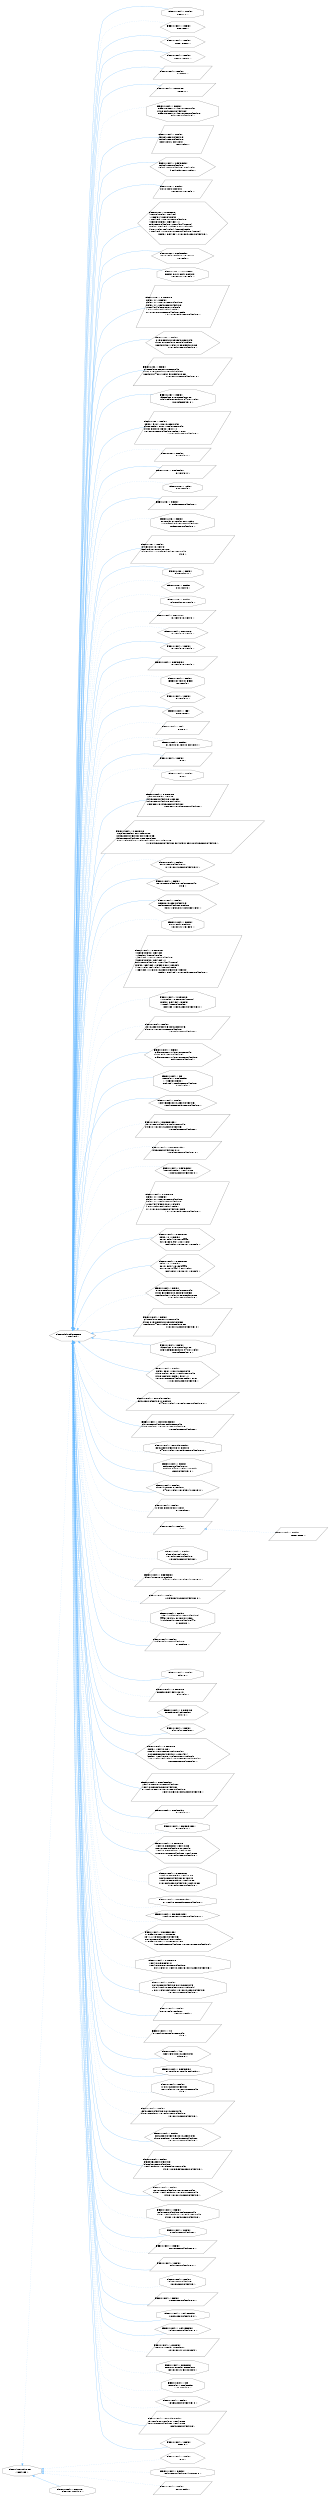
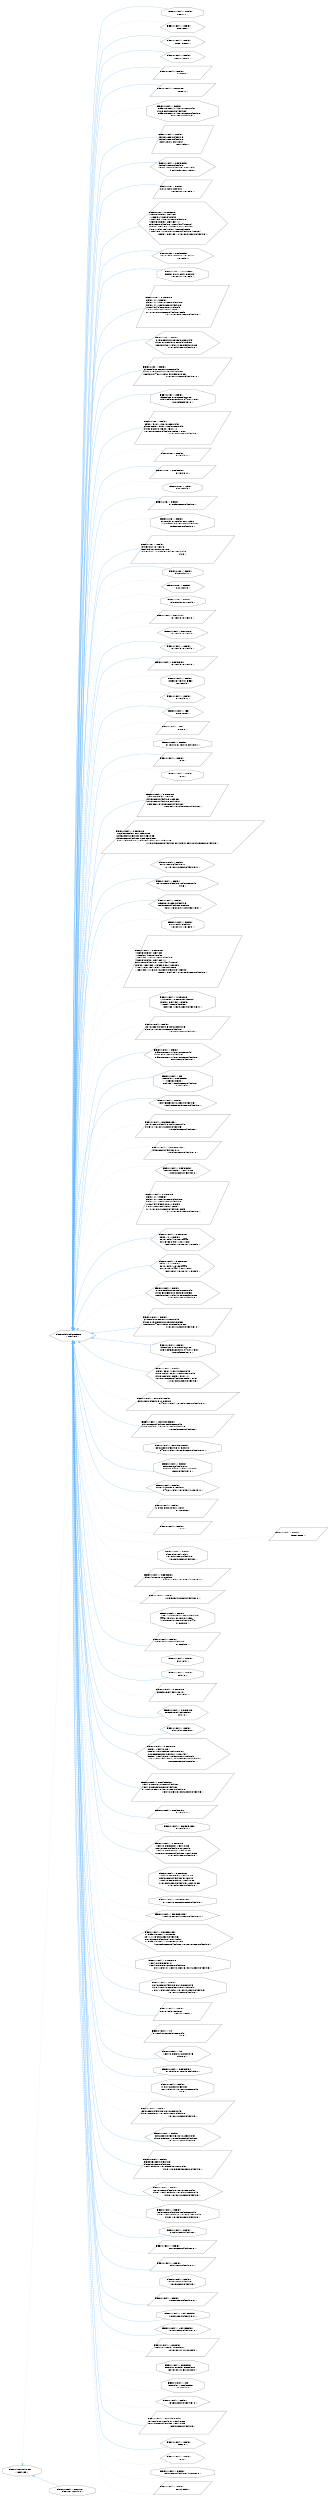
  digraph {
    rankdir=LR
    node [color=grey40 fillcolor=white fontname=Helvetica fontsize=10 shape=parallelogram style=filled]
    edge [color=steelblue1 dir=back fontname=Helvetica fontsize=10 labelfontname=Helvetica labelfontsize=10 style=solid]
    n1 [height=0.2 label="Eigen::internal::type\l\< Derived \>" shape=octagon width=0.4]
    n2 [height=0.2 label="Eigen::PlainObjectBase\l\< Derived \>" shape=hexagon width=0.4]
    n3 [height=0.2 label="Eigen::Matrix\< SCALAR,\l Eigen::Dynamic, 1 \>" shape=octagon width=0.4]
    n4 [height=0.2 label="Eigen::Array\< Scalar,\l Rows, Cols, Options,\l MaxRows, MaxCols \>" width=0.4]
    n5 [height=0.2 label="Eigen::Array\< typename\l internal::traits\< Derived\l \>::Scalar, internal::traits\l\< Derived \>::RowsAtCompileTime,\l internal::traits\< Derived \>::\lColsAtCompileTime, AutoAlign\|(internal\l::traits\< Derived \>::Flags &RowMajorBit\l ? RowMajor :ColMajor), internal::traits\l\< Derived \>::MaxRowsAtCompileTime, internal\l::traits\< Derived \>::MaxColsAtCompileTime \>" shape=hexagon width=0.4]
    n6 [height=0.2 label="Eigen::Array\< RealScalar,\l Rows, Cols, Options, MaxRows,\l MaxCols \>" shape=hexagon width=0.4]
    n7 [height=0.2 label="Eigen::Array\< NonInteger\lScalar, Rows, Cols, Options,\l MaxRows, MaxCols \>" shape=octagon width=0.4]
    n8 [height=0.2 label="Eigen::Array\< typename\l traits\< T \>::Scalar,\l traits\< T \>::RowsAtCompileTime,\l traits\< T \>::ColsAtCompileTime,\l AutoAlign\|(Flags &RowMajorBit\l ? RowMajor :ColMajor), traits\<\l T \>::MaxRowsAtCompileTime, traits\l\< T \>::MaxColsAtCompileTime \>" width=0.4]
    n9 [height=0.2 label="Eigen::Array\< Scalar,\l 1, ExpressionType::ColsAtCompile\lTime, ExpressionType::PlainObject\l::Options\|RowMajor, 1, ExpressionType\l::MaxColsAtCompileTime \>" shape=hexagon width=0.4]
    n10 [height=0.2 label="Eigen::Array\< Scalar,\l ExpressionType::RowsAtCompile\lTime, 1, ExpressionType::PlainObject\l::Options &~RowMajor, ExpressionType\l::MaxRowsAtCompileTime, 1 \>" width=0.4]
    n11 [height=0.2 label="Eigen::Array\< Scalar,\l diag_size, 1, ExpressionType\l::PlainObject::Options &~RowMajor,\l max_diag_size, 1 \>" shape=octagon width=0.4]
    n12 [height=0.2 label="Eigen::Array\< Scalar,\l traits\< Expr \>::RowsAtCompile\lTime, traits\< Expr \>::ColsAtCompile\lTime, Options, traits\< Expr \>::\lMaxRowsAtCompileTime, traits\< Expr\l \>::MaxColsAtCompileTime \>" width=0.4]
    n13 [height=0.2 label="Eigen::Array\< Scalar,\l Dynamic, 1 \>" width=0.4]
    n14 [height=0.2 label="Eigen::Array\< RealScalar,\l Dynamic, 1 \>" width=0.4]
    n15 [height=0.2 label="Eigen::Array\< Index,\l 1, Dynamic \>" shape=octagon width=0.4]
    n16 [height=0.2 label="Eigen::Array\< Scalar,\l 1, OrderAtCompileTime \>" width=0.4]
    n17 [height=0.2 label="Eigen::Array\< Scalar,\l Dynamic, Dynamic, RowMajor,\l NumOfDerivativesAtCompileTime,\l OrderAtCompileTime \>" shape=octagon width=0.4]
    n18 [height=0.2 label="Eigen::Array\< Scalar,\l Dimension, Dynamic,\l DerivativeMemoryLayout,\l Dimension, NumOfDerivativesAtCompile\lTime \>" width=0.4]
    n19 [height=0.2 label="Eigen::Array\< Scalar,\l Dimension, 1 \>" shape=octagon width=0.4]
    n20 [height=0.2 label="Eigen::Array\< Scalar,\l 1, Dynamic \>" shape=hexagon width=0.4]
    n21 [height=0.2 label="Eigen::Array\< Scalar,\l Dimension, Dynamic \>" shape=octagon width=0.4]
    n22 [height=0.2 label="Eigen::Matrix\< SCALARA,\l Dynamic, Dynamic \>" width=0.4]
    n23 [height=0.2 label="Eigen::Matrix\< SCALARB,\l Dynamic, Dynamic \>" shape=hexagon width=0.4]
    n24 [height=0.2 label="Eigen::Matrix\< Scalar,\l Dynamic, Dynamic \>" shape=hexagon width=0.4]
    n25 [height=0.2 label="Eigen::Matrix\< RealScalar,\l Dynamic, Dynamic \>" width=0.4]
-   n26 [height=0.2 label="Eigen::Matrix\< Scalar,\l Eigen::Dynamic, Eigen\l::Dynamic \>" shape=octagon width=0.4]
+   n26 [height=0.2 label="Eigen::Matrix\< Scalar,\l Flags::Dynamic, Eigen\l::Dynamic \>" shape=octagon width=0.4]
    n27 [height=0.2 label="Eigen::Matrix\< Scalar,\l Dynamic, 1 \>" shape=hexagon width=0.4]
    n28 [height=0.2 label="Eigen::Matrix\< real,\l SIZE, SIZE \>" shape=hexagon width=0.4]
    n29 [height=0.2 label="Eigen::Matrix\< real,\l SIZE, 1 \>" width=0.4]
    n30 [height=0.2 label="Eigen::Matrix\< Scalar,\l Dynamic, Dynamic, ColMajor \>" shape=octagon width=0.4]
    n31 [height=0.2 label="Eigen::Matrix\< Scalar,\l 3, 3 \>" width=0.4]
    n32 [height=0.2 label="Eigen::Matrix\< Scalar,\l 3, 1 \>" shape=octagon width=0.4]
    n33 [height=0.2 label="Eigen::Matrix\< typename\l ArgType::Scalar, ArgType\l::SizeAtCompileTime, ArgType\l::SizeAtCompileTime, ColMajor,\l ArgType::MaxSizeAtCompileTime,\l ArgType::MaxSizeAtCompileTime \>" width=0.4]
    n34 [height=0.2 label="Eigen::Matrix\< typename\l ArgType::Scalar, RowIndexType\l::SizeAtCompileTime, ColIndexType\l::SizeAtCompileTime, ArgType::Flags\l &RowMajorBit?RowMajor:ColMajor, RowIndexType\l::MaxSizeAtCompileTime, ColIndexType::MaxSizeAtCompileTime \>" width=0.4]
    n35 [height=0.2 label="Eigen::Matrix\< Scalar,\l RowsAtCompileTime, 1,\l 0, MaxRowsAtCompileTime, 1 \>" shape=hexagon width=0.4]
    n36 [height=0.2 label="Eigen::Matrix\< Scalar,\l RowsAtCompileTime, ColsAtCompile\lTime \>" shape=hexagon width=0.4]
    n37 [height=0.2 label="Eigen::Matrix\< Scalar,\l DataRowsAtCompileTime,\l ColsAtCompileTime, Options\l &RowMajor?RowMajor:ColMajor \>" shape=hexagon width=0.4]
    n38 [height=0.2 label="Eigen::Matrix\< Scalar,\l Rows, Cols, Options,\l MaxRows, MaxCols \>" shape=octagon width=0.4]
    n39 [height=0.2 label="Eigen::Matrix\< typename\l internal::traits\< Derived\l \>::Scalar, internal::traits\l\< Derived \>::RowsAtCompileTime,\l internal::traits\< Derived \>::\lColsAtCompileTime, AutoAlign\|(internal\l::traits\< Derived \>::Flags &RowMajorBit\l ? RowMajor :ColMajor), internal::traits\l\< Derived \>::MaxRowsAtCompileTime, internal\l::traits\< Derived \>::MaxColsAtCompileTime \>" width=0.4]
    n40 [height=0.2 label="Eigen::Matrix\< typename\l NumTraits\< typename internal\l::traits\< Derived \>::Scalar\l \>::Real, internal::traits\<\l Derived \>::ColsAtCompileTime, 1 \>" shape=octagon width=0.4]
    n41 [height=0.2 label="Eigen::Matrix\< Scalar,\l RowsAtCompileTime, ColsAtCompile\lTime, 0, MaxRowsAtCompileTime,\l MaxColsAtCompileTime \>" width=0.4]
    n42 [height=0.2 label="Eigen::Matrix\< Scalar,\l EIGEN_SIZE_MAX(RowsAtCompile\lTime, ColsAtCompileTime),\l EIGEN_SIZE_MAX(RowsAtCompileTime,\l ColsAtCompileTime)\>" shape=hexagon width=0.4]
    n43 [height=0.2 label="Eigen::Matrix\< std\l::complex\< RealScalar\l \>, internal::traits\<\l Derived \>::ColsAtCompileTime,\l 1, ColMajor \>" shape=octagon width=0.4]
    n44 [height=0.2 label="Eigen::Matrix\< Scalar,\l MatrixBase::RowsAtCompileTime,\l MatrixBase::ColsAtCompileTime \>" shape=hexagon width=0.4]
    n45 [height=0.2 label="Eigen::Matrix\< StorageIndex,\l RowsAtCompileTime, ColsAtCompile\lTime, 0, MaxRowsAtCompileTime,\l MaxColsAtCompileTime \>" width=0.4]
    n46 [height=0.2 label="Eigen::Matrix\< _StorageIndex,\l SizeAtCompileTime, 1, 0,\l MaxSizeAtCompileTime, 1 \>" width=0.4]
    n47 [height=0.2 label="Eigen::Matrix\< RealScalar,\l internal::traits\< MatrixType\l \>::ColsAtCompileTime, 1 \>" shape=hexagon width=0.4]
    n48 [height=0.2 label="Eigen::Matrix\< typename\l traits\< T \>::Scalar,\l traits\< T \>::RowsAtCompileTime,\l traits\< T \>::ColsAtCompileTime,\l AutoAlign\|(Flags &RowMajorBit\l ? RowMajor :ColMajor), traits\<\l T \>::MaxRowsAtCompileTime, traits\l\< T \>::MaxColsAtCompileTime \>" width=0.4]
    n49 [height=0.2 label="Eigen::Matrix\< typename\l traits\< T \>::Scalar,\l Rows, Cols,(MaxRows==1\l &&MaxCols!=1) ? RowMajor\l :ColMajor, MaxRows, MaxCols \>" shape=hexagon width=0.4]
    n50 [height=0.2 label="Eigen::Matrix\< typename\l traits\< T \>::Scalar,\l Rows, Cols,(MaxCols==1\l &&MaxRows!=1) ? RowMajor\l :ColMajor, MaxRows, MaxCols \>" shape=hexagon width=0.4]
    n51 [height=0.2 label="Eigen::Matrix\< Scalar,\l 1, ExpressionType::ColsAtCompile\lTime, ExpressionType::PlainObject\l::Options\|RowMajor, 1, ExpressionType\l::MaxColsAtCompileTime \>" shape=hexagon width=0.4]
    n52 [height=0.2 label="Eigen::Matrix\< Scalar,\l ExpressionType::RowsAtCompile\lTime, 1, ExpressionType::PlainObject\l::Options &~RowMajor, ExpressionType\l::MaxRowsAtCompileTime, 1 \>" width=0.4]
    n53 [height=0.2 label="Eigen::Matrix\< Scalar,\l diag_size, 1, ExpressionType\l::PlainObject::Options &~RowMajor,\l max_diag_size, 1 \>" shape=octagon width=0.4]
    n54 [height=0.2 label="Eigen::Matrix\< Scalar,\l traits\< Expr \>::RowsAtCompile\lTime, traits\< Expr \>::ColsAtCompile\lTime, Options, traits\< Expr \>::\lMaxRowsAtCompileTime, traits\< Expr\l \>::MaxColsAtCompileTime \>" shape=hexagon width=0.4]
    n55 [height=0.2 label="Eigen::Matrix\< ComplexScalar,\l ColsAtCompileTime, 1, Options\l &(~RowMajor), MaxColsAtCompileTime, 1 \>" width=0.4]
    n56 [height=0.2 label="Eigen::Matrix\< ComplexScalar,\l RowsAtCompileTime, ColsAtCompile\lTime, Options, MaxRowsAtCompileTime,\l MaxColsAtCompileTime \>" width=0.4]
    n57 [height=0.2 label="Eigen::Matrix\< ComplexScalar,\l ColsAtCompileTime, 1, Options\l &~RowMajor, MaxColsAtCompileTime, 1 \>" shape=octagon width=0.4]
    n58 [height=0.2 label="Eigen::Matrix\< Scalar,\l ColsAtCompileTime, 1,\l Options &~RowMajor, MaxCols\lAtCompileTime, 1 \>" shape=octagon width=0.4]
    n59 [height=0.2 label="Eigen::Matrix\< Scalar,\l SizeMinusOne, 1, Options\l &~RowMajor, MaxSizeMinusOne, 1 \>" shape=hexagon width=0.4]
    n60 [height=0.2 label="Eigen::Matrix\< Scalar,\l 1, Size, Options\|RowMajor,\l 1, MaxSize \>" width=0.4]
    n61 [height=0.2 label="Eigen::Matrix\< Scalar,\l 2, 1 \>" width=0.4]
    n62 [height=0.2 label="Eigen::Matrix\< Scalar,\l 2, 2 \>" shape=hexagon width=0.4]
    n63 [height=0.2 label="Eigen::Matrix\< Scalar,\l Size, Size, ColMajor,\l MaxColsAtCompileTime,\l MaxColsAtCompileTime \>" shape=octagon width=0.4]
    n64 [height=0.2 label="Eigen::Matrix\< RealScalar,\l SizeMinusOne, 1, Options\l &~RowMajor, MaxSizeMinusOne, 1 \>" width=0.4]
    n65 [height=0.2 label="Eigen::Matrix\< Scalar,\l AmbientDimAtCompileTime, 1 \>" width=0.4]
    n66 [height=0.2 label="Eigen::Matrix\< Scalar,\l Index(AmbientDimAtCompileTime)\l==Dynamic ? Dynamic :Index\l(AmbientDimAtCompileTime)+1,\l 1, Options \>" shape=octagon width=0.4]
    n67 [height=0.2 label="Eigen::Matrix\< Scalar,\l AmbientDimAtCompileTime,\l 1, Options \>" width=0.4]
+   n68 [height=0.2 label="Eigen::Matrix\< Scalar,\l Dim, Dim \>" shape=octagon width=0.4]
    n69 [height=0.2 label="Eigen::Matrix\< Scalar,\l Dim, 1 \>" shape=octagon width=0.4]
    n70 [height=0.2 label="Eigen::Matrix\< typename\l RotationDerived::MRows,\l Dim, Dim \>" width=0.4]
    n71 [height=0.2 label="Eigen::Matrix\< typename\l RotationDerived::Scalar,\l Dim, 1 \>" shape=hexagon width=0.4]
    n72 [height=0.2 label="Eigen::Matrix\< Scalar,\l Dim, Dim, Options \>" shape=hexagon width=0.4]
    n73 [height=0.2 label="Eigen::Matrix\< typename\l traits\< MatrixType \>\l::Scalar, HomogeneousDimension,\l HomogeneousDimension, AutoAlign\|\l(traits\< MatrixType \>::Flags &RowMajorBit\l ? RowMajor :ColMajor), HomogeneousDimension,\l HomogeneousDimension \>" shape=hexagon width=0.4]
    n74 [height=0.2 label="Eigen::Matrix\< ResultScalar,\l MatrixType::RowsAtCompileTime,\l MatrixType::ColsAtCompileTime,\l 0, MatrixType::MaxRowsAtCompileTime,\l MatrixType::MaxColsAtCompileTime \>" width=0.4]
    n75 [height=0.2 label="Eigen::Matrix\< RealScalar,\l Dynamic, 1 \>" width=0.4]
    n76 [height=0.2 label="Eigen::Matrix\< StorageIndex,\l Dynamic, 1 \>" shape=octagon width=0.4]
    n77 [height=0.2 label="Eigen::Matrix\< typename\l MatrixType::Scalar, MatrixType\l::RowsAtCompileTime, Dynamic,\l MatrixType::Options, MatrixType\l::MaxRowsAtCompileTime, MatrixType\l::MaxColsAtCompileTime \>" shape=hexagon width=0.4]
    n78 [height=0.2 label="Eigen::Matrix\< typename\l MatrixType::Scalar, MatrixType\l::ColsAtCompileTime, Dynamic,\l MatrixType::Options, MatrixType\l::MaxColsAtCompileTime, MatrixType\l::MaxColsAtCompileTime \>" shape=octagon width=0.4]
    n79 [height=0.2 label="Eigen::Matrix\< StorageIndex,\l 1, MatrixType::ColsAtCompileTime \>" shape=octagon width=0.4]
    n80 [height=0.2 label="Eigen::Matrix\< StorageIndex,\l MatrixType::RowsAtCompileTime, 1 \>" shape=hexagon width=0.4]
    n81 [height=0.2 label="Eigen::Matrix\< StorageIndex,\l 1, EIGEN_SIZE_MIN_PREFER\l_DYNAMIC(ColsAtCompileTime,\l RowsAtCompileTime), RowMajor,\l 1, EIGEN_SIZE_MIN_PREFER_FIXED\l(MaxColsAtCompileTime, MaxRowsAtCompileTime)\>" shape=hexagon width=0.4]
    n82 [height=0.2 label="Eigen::Matrix\< typename\l MatrixType::Scalar, 1,\l MatrixType::RowsAtCompileTime,\l RowMajor, 1, MatrixType::MaxRowsAtCompileTime \>" shape=octagon width=0.4]
    n83 [height=0.2 label="Eigen::Matrix\< Scalar,\l RowsAtCompileTime, RowsAtCompile\lTime,(MatrixType::Flags &RowMajorBit)\l ? RowMajor :ColMajor, MaxRowsAtCompileTime,\l MaxRowsAtCompileTime \>" shape=octagon width=0.4]
    n84 [height=0.2 label="Eigen::Matrix\< Scalar,\l Rows, Cols, Options,\l MRows, MCols \>" width=0.4]
    n85 [height=0.2 label="Eigen::Matrix\< int,\l 1, MatrixType::ColsAtCompile\lTime \>" width=0.4]
-   n86 [height=0.2 label="Eigen::Matrix\< int,\l IsColMajor::RowsAtCompile\lTime, 1 \>" shape=hexagon width=0.4]
+   n86 [height=0.2 label="Eigen::Matrix\< int,\l MatrixType::RowsAtCompile\lTime, 1 \>" shape=hexagon width=0.4]
    n87 [height=0.2 label="Eigen::Matrix\< RealScalar,\l Dynamic, Dynamic, ColMajor \>" shape=octagon width=0.4]
    n88 [height=0.2 label="Eigen::Matrix\< Scalar,\l 1, RowsAtCompileTime,\l RowMajor, 1, MaxRowsAtCompile\lTime \>" shape=octagon width=0.4]
    n89 [height=0.2 label="Eigen::Matrix\< Scalar,\l ColsAtCompileTime, RowsAtCompile\lTime, TrOptions, MaxColsAtCompileTime,\l MaxRowsAtCompileTime \>" width=0.4]
    n90 [height=0.2 label="Eigen::Matrix\< Scalar,\l ColsAtCompileTime, RowsAtCompile\lTime, Options, MaxColsAtCompileTime,\l MaxRowsAtCompileTime \>" shape=hexagon width=0.4]
    n91 [height=0.2 label="Eigen::Matrix\< Scalar,\l DiagSizeAtCompileTime,\l DiagSizeAtCompileTime,\l MatrixOptions, MaxDiagSizeAtCompile\lTime, MaxDiagSizeAtCompileTime \>" width=0.4]
    n92 [height=0.2 label="Eigen::Matrix\< Scalar,\l RowsAtCompileTime, RowsAtCompile\lTime, MatrixOptions, MaxRowsAtCompile\lTime, MaxRowsAtCompileTime \>" shape=hexagon width=0.4]
    n93 [height=0.2 label="Eigen::Matrix\< Scalar,\l ColsAtCompileTime, ColsAtCompile\lTime, MatrixOptions, MaxColsAtCompile\lTime, MaxColsAtCompileTime \>" shape=octagon width=0.4]
    n94 [height=0.2 label="Eigen::Matrix\< Scalar,\l 1, ColsAtCompileTime \>" shape=octagon width=0.4]
    n95 [height=0.2 label="Eigen::Matrix\< Scalar,\l RowsAtCompileTime, 1 \>" width=0.4]
    n96 [height=0.2 label="Eigen::Matrix\< Scalar,\l ColsAtCompileTime, 1 \>" width=0.4]
    n97 [height=0.2 label="Eigen::Matrix\< Scalar,\l ColsAtCompileTimeMinusOne, 1 \>" shape=octagon width=0.4]
    n98 [height=0.2 label="Eigen::Matrix\< Scalar,\l ValuesAtCompileTime,\l InputsAtCompileTime \>" shape=octagon width=0.4]
    n99 [height=0.2 label="Eigen::Matrix\< Scalar,\l InputsAtCompileTime, 1 \>" width=0.4]
    n100 [height=0.2 label="Eigen::Matrix\< ActiveScalar,\l InputsAtCompileTime, 1 \>" shape=octagon width=0.4]
    n101 [height=0.2 label="Eigen::Matrix\< ActiveScalar,\l ValuesAtCompileTime, 1 \>" shape=hexagon width=0.4]
    n102 [height=0.2 label="Eigen::Matrix\< A_Scalar,\l A_Rows, A_Cols, A_Options,\l A_MaxRows, A_MaxCols \>" width=0.4]
    n103 [height=0.2 label="Eigen::Matrix\< B_Scalar,\l B_Rows, B_Cols, B_Options,\l B_MaxRows, B_MaxCols \>" shape=octagon width=0.4]
    n104 [height=0.2 label="Eigen::Matrix\< std\l::complex\< RealScalar\l \>, Dynamic, 1 \>" shape=octagon width=0.4]
    n105 [height=0.2 label="Eigen::Matrix\< Scalar,\l Rows, Cols \>" width=0.4]
    n106 [height=0.2 label="Eigen::Matrix\< Scalar,\l ValuesAtCompileTime, 1 \>" shape=hexagon width=0.4]
    n107 [height=0.2 label="Eigen::Matrix\< ComplexScalar,\l Dynamic, Dynamic, 0, MatrixType\l::RowsAtCompileTime, MatrixType\l::ColsAtCompileTime \>" width=0.4]
    n108 [height=0.2 label="Eigen::Matrix\< Scalar,\l Deg, 1 \>" shape=hexagon width=0.4]
    n109 [height=0.2 label="Eigen::Matrix\< Scalar,\l Deg_1, 1 \>" shape=octagon width=0.4]
    n110 [height=0.2 label="Eigen::Matrix\< Scalar,\l Deg, Deg \>" shape=hexagon width=0.4]
    n111 [height=0.2 label="Eigen::Matrix\< Scalar,\l _Deg, Deg_1 \>" shape=hexagon width=0.4]
    n112 [height=0.2 label="Eigen::Matrix\< Scalar,\l Deg_1, Deg_1 \>" shape=hexagon width=0.4]
    n113 [height=0.2 label="Eigen::Matrix\< Scalar,\l 1, Deg_1 \>" width=0.4]
    n114 [height=0.2 label="Eigen::Matrix\< RootType,\l _Deg, 1 \>" width=0.4]
    n115 [height=0.2 label="Eigen::Matrix\< Scalar,\l _Deg, _Deg \>" width=0.4]
    n116 [height=0.2 label="Eigen::Matrix\< Scalar,\l EIGEN_SIZE_MAX(RowsAtCompile\lTime, ColsAtCompileTime),\l EIGEN_SIZE_MAX(RowsAtCompileTime,\l ColsAtCompileTime) \>" shape=octagon width=0.4]
    n117 [height=0.2 label="Eigen::Matrix\< Scalar,\l _BlockAtCompileTime,\l _BlockAtCompileTime,\l IsColMajor ? ColMajor\l :RowMajor \>" width=0.4]
    n118 [height=0.2 label="Eigen::Matrix\< RealScalar,\l _BlockAtCompileTime, \l_BlockAtCompileTime, IsColMajor\l ? ColMajor :RowMajor \>" shape=hexagon width=0.4]
    n1 -> n2 [style=dotted]
    n1 -> n3
    n2 -> n4
    n2 -> n5
    n2 -> n6
    n2 -> n7
    n2 -> n8
    n2 -> n9
    n2 -> n10
    n2 -> n11
    n2 -> n12
    n2 -> n13 [style=dotted]
    n2 -> n14
    n2 -> n15 [style=dotted]
    n2 -> n16
    n2 -> n17 [style=dotted]
    n2 -> n18
    n2 -> n19
    n2 -> n20 [style=dotted]
    n2 -> n21 [style=dotted]
    n2 -> n22 [style=dotted]
    n2 -> n23 [style=dotted]
    n2 -> n24
    n2 -> n25
    n2 -> n26 [style=dotted]
    n2 -> n27 [style=dotted]
    n2 -> n28
    n2 -> n29 [style=dotted]
    n2 -> n30 [style=dotted]
    n2 -> n31
    n2 -> n32 [style=dotted]
    n2 -> n33
    n2 -> n34
    n2 -> n35 [style=dotted]
    n2 -> n36
    n2 -> n37
    n2 -> n38 [style=dotted]
    n2 -> n39 [style=dotted]
    n2 -> n40 [style=dotted]
    n2 -> n41 [style=dotted]
    n2 -> n42
    n2 -> n43
    n2 -> n44
    n2 -> n45 [style=dotted]
    n2 -> n46 [style=dotted]
    n2 -> n47 [style=dotted]
    n2 -> n48 [style=dotted]
    n2 -> n49
    n2 -> n50
    n2 -> n51 [style=dotted]
    n2 -> n52
    n2 -> n53
    n2 -> n54
    n2 -> n55 [style=dotted]
    n2 -> n56
    n2 -> n57 [style=dotted]
    n2 -> n58
    n2 -> n59
    n2 -> n60 [style=dotted]
    n2 -> n61 [style=dotted]
-   n1 -> n62 [style=dotted]
+   n2 -> n62 [style=dotted]
    n2 -> n63 [style=dotted]
    n2 -> n64 [style=dotted]
    n2 -> n65 [style=dotted]
    n2 -> n66 [style=dotted]
    n2 -> n67
+   n2 -> n68 [style=dotted]
    n2 -> n69
    n2 -> n70 [style=dotted]
    n2 -> n71
    n2 -> n72
    n2 -> n73
    n2 -> n74
    n2 -> n75
    n2 -> n76 [style=dotted]
    n2 -> n77
    n2 -> n78 [style=dotted]
    n2 -> n79 [style=dotted]
    n2 -> n80 [style=dotted]
    n2 -> n81 [style=dotted]
    n2 -> n82 [style=dotted]
    n2 -> n83
    n2 -> n84
    n2 -> n85 [style=dotted]
    n2 -> n86
    n2 -> n87
    n2 -> n88 [style=dotted]
    n2 -> n89 [style=dotted]
    n2 -> n90
    n2 -> n91
    n2 -> n92
    n2 -> n93 [style=dotted]
    n2 -> n94
    n2 -> n95 [style=dotted]
    n2 -> n96
-   n1 -> n97 [style=dotted]
+   n2 -> n97 [style=dotted]
    n2 -> n98 [style=dotted]
    n2 -> n99
    n2 -> n100
    n2 -> n101
    n2 -> n102 [style=dotted]
    n2 -> n103 [style=dotted]
    n2 -> n104 [style=dotted]
-   n1 -> n105 [style=dotted]
+   n2 -> n105 [style=dotted]
    n2 -> n106 [style=dotted]
    n2 -> n107
    n2 -> n108
    n2 -> n109
    n2 -> n110 [style=dotted]
    n2 -> n111
    n2 -> n112
    n2 -> n113
    n2 -> n114
-   n61 -> n115 [style=dotted]
+   n2 -> n115 [style=dotted]
    n2 -> n116 [style=dotted]
    n2 -> n117
    n2 -> n118
  }
